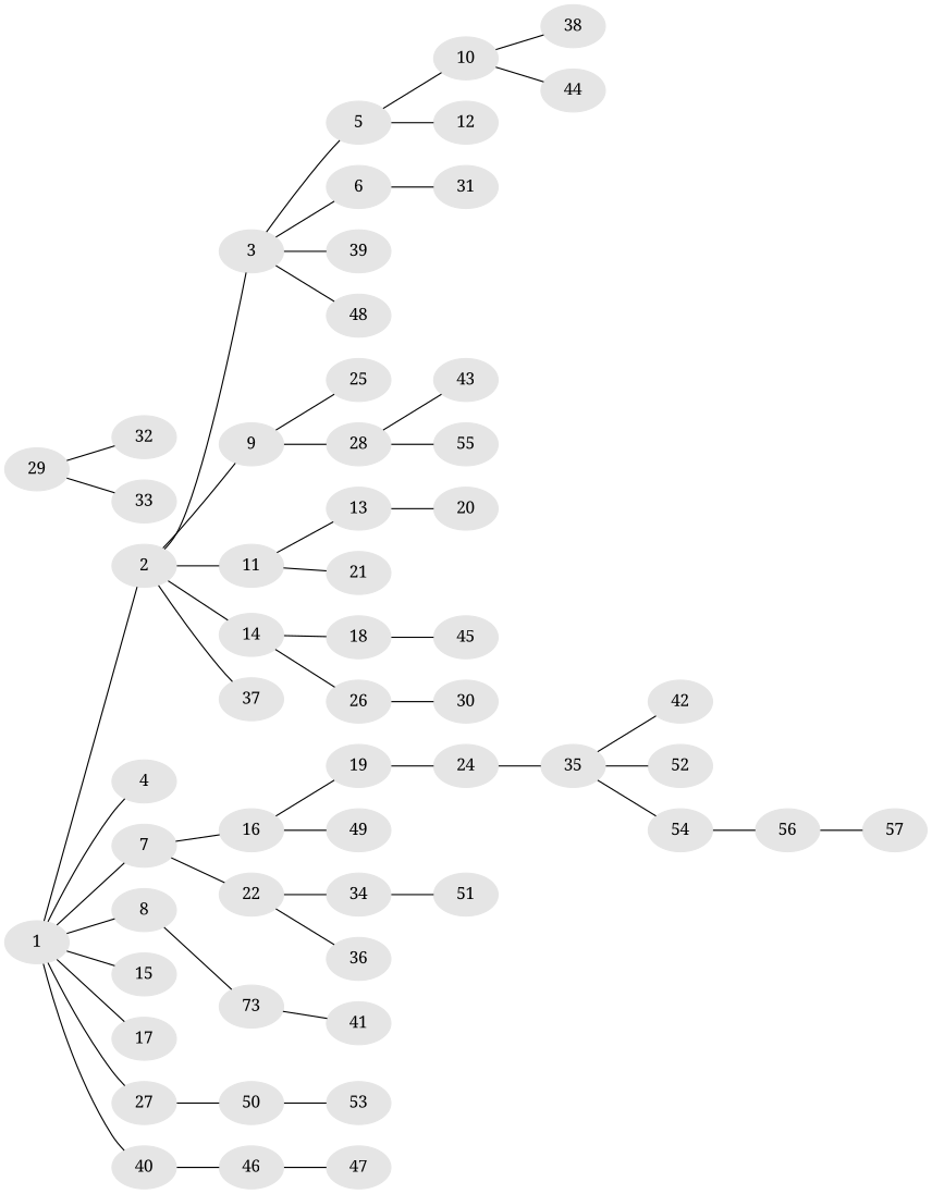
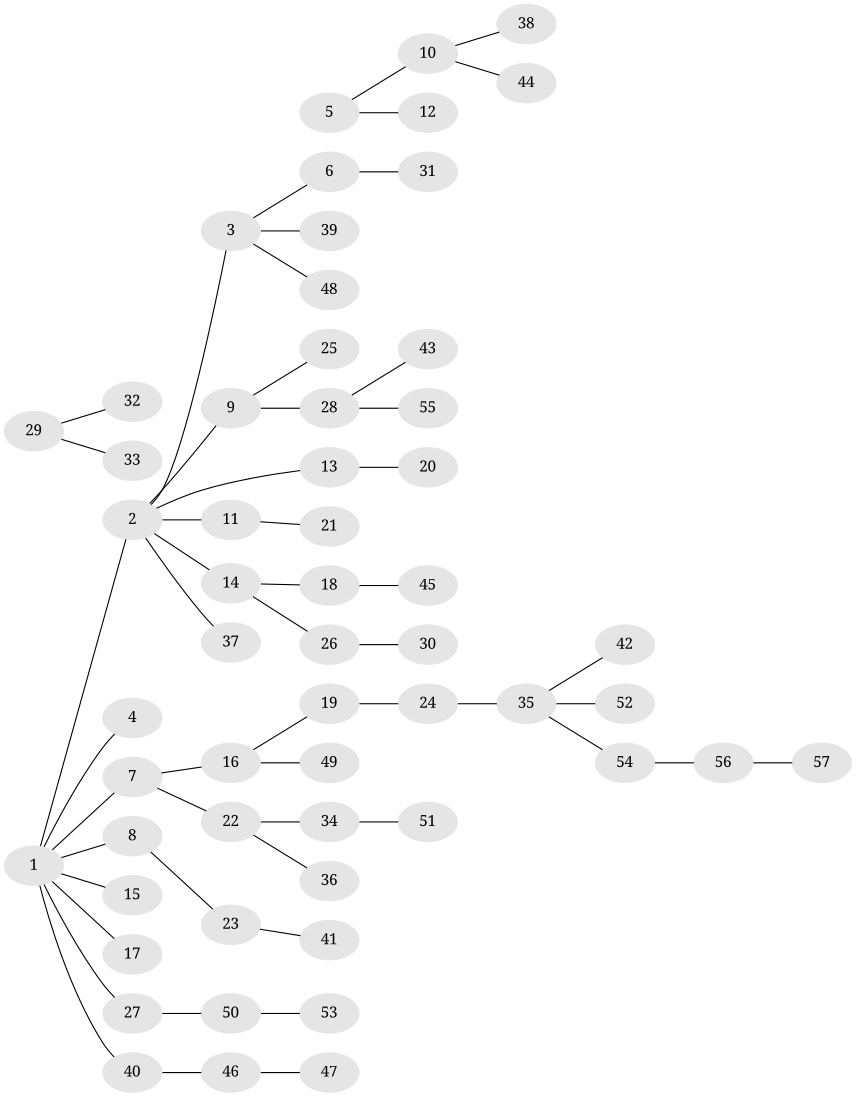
  graph {
    fontname="Noto Serif"
    rankdir=LR
    node [color=gray90 fontname="Noto Serif" style=filled]
    edge [fontname="Noto Serif"]
    1
    2
    4
    7
    8
    15
    17
    27
    40
    3
    9
    11
    13
    14
    37
    16
    22
-   23 [label=73]
+   23
    50
    46
    5
    6
    39
    48
    25
    28
    21
    20
    18
    26
    10
    12
    31
    38
    44
    19
    49
    34
    36
    41
    43
    55
    45
    30
    24
    29
    32
    33
    35
    51
    42
    52
    54
    53
    56
    47
    57
    1 -- 2
    1 -- 4
    1 -- 7
    1 -- 8
    1 -- 15
    1 -- 17
    1 -- 27
    1 -- 40
    2 -- 3
    2 -- 9
    2 -- 11
-   11 -- 13
+   2 -- 13
    2 -- 14
    2 -- 37
    7 -- 16
    7 -- 22
    8 -- 23
    27 -- 50
    40 -- 46
-   3 -- 5
    3 -- 6
    3 -- 39
    3 -- 48
    9 -- 25
    9 -- 28
    11 -- 21
    13 -- 20
    14 -- 18
    14 -- 26
    16 -- 19
    16 -- 49
    22 -- 34
    22 -- 36
    23 -- 41
    50 -- 53
    46 -- 47
    5 -- 10
    5 -- 12
    6 -- 31
    28 -- 43
    28 -- 55
    18 -- 45
    26 -- 30
    10 -- 38
    10 -- 44
    19 -- 24
    34 -- 51
    24 -- 35
    29 -- 32
    29 -- 33
    35 -- 42
    35 -- 52
    35 -- 54
    54 -- 56
    56 -- 57
  }
